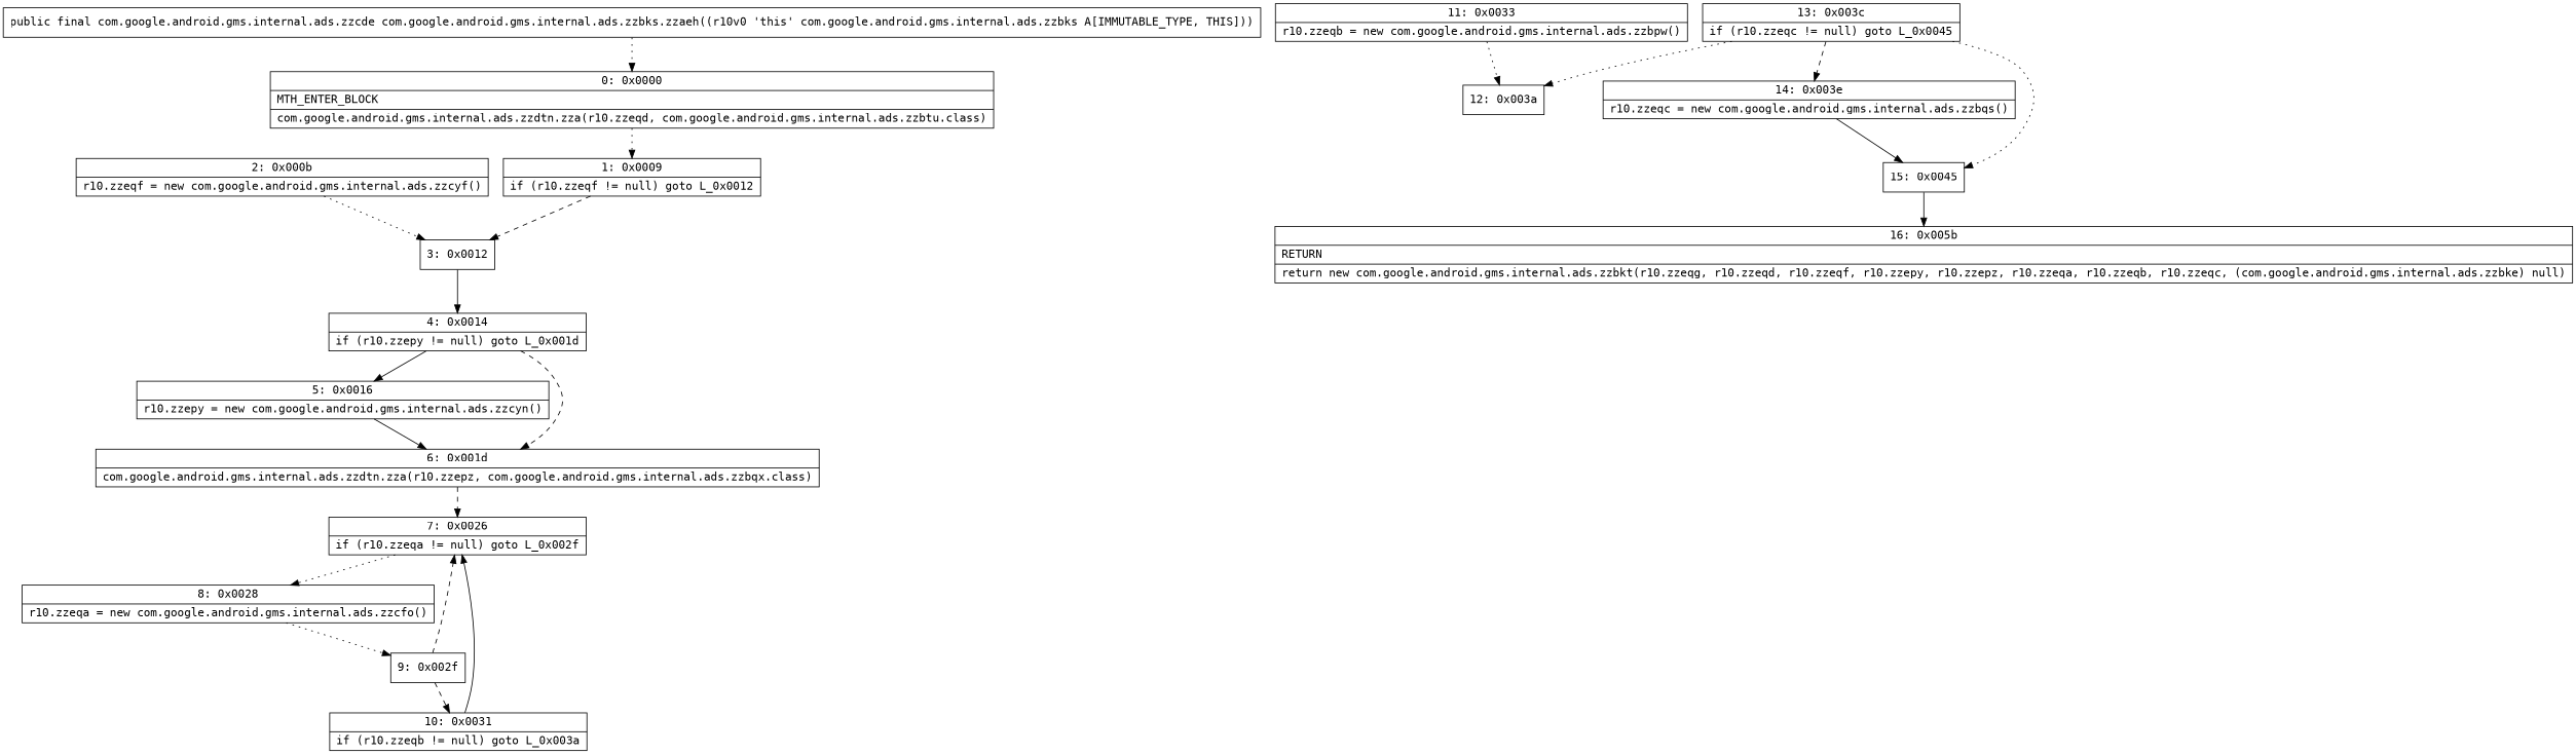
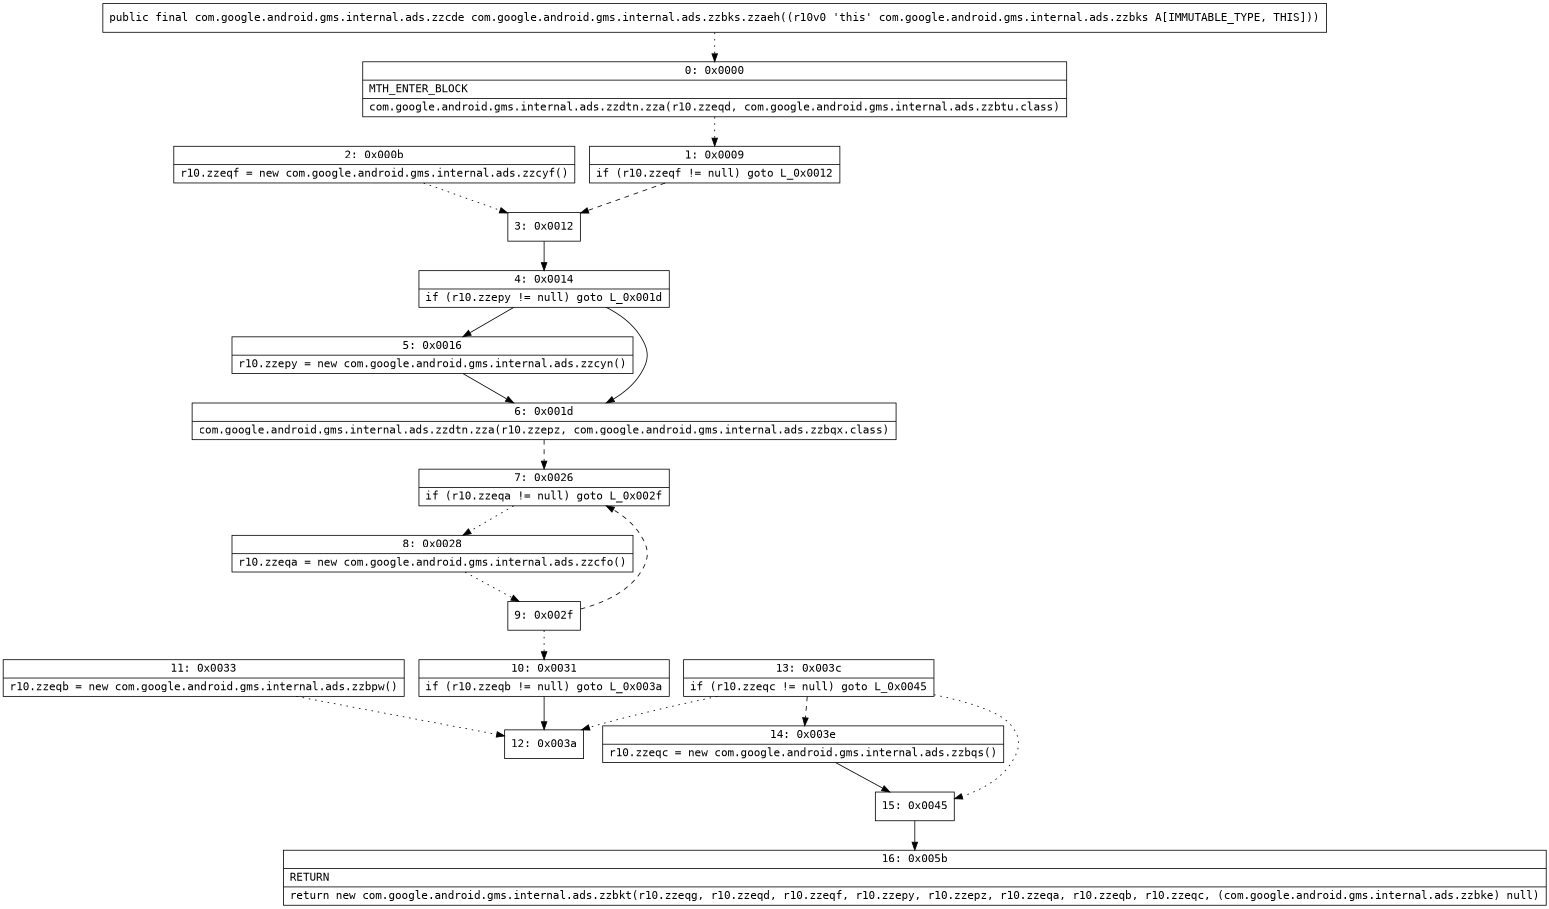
  digraph {
    fontname="DejaVu Sans Mono"
    node [fontname="DejaVu Sans Mono" shape=record]
    edge [fontname="DejaVu Sans Mono" style=dotted]
    n1 [label="{0\:\ 0x0000|MTH_ENTER_BLOCK\l|com.google.android.gms.internal.ads.zzdtn.zza(r10.zzeqd, com.google.android.gms.internal.ads.zzbtu.class)\l}"]
    n2 [label="{1\:\ 0x0009|if (r10.zzeqf != null) goto L_0x0012\l}"]
    n3 [label="{3\:\ 0x0012}"]
    n4 [label="{2\:\ 0x000b|r10.zzeqf = new com.google.android.gms.internal.ads.zzcyf()\l}"]
    n5 [label="{4\:\ 0x0014|if (r10.zzepy != null) goto L_0x001d\l}"]
    n6 [label="{5\:\ 0x0016|r10.zzepy = new com.google.android.gms.internal.ads.zzcyn()\l}"]
    n7 [label="{6\:\ 0x001d|com.google.android.gms.internal.ads.zzdtn.zza(r10.zzepz, com.google.android.gms.internal.ads.zzbqx.class)\l}"]
    n8 [label="{7\:\ 0x0026|if (r10.zzeqa != null) goto L_0x002f\l}"]
    n9 [label="{8\:\ 0x0028|r10.zzeqa = new com.google.android.gms.internal.ads.zzcfo()\l}"]
    n10 [label="{9\:\ 0x002f}"]
    n11 [label="{10\:\ 0x0031|if (r10.zzeqb != null) goto L_0x003a\l}"]
    n12 [label="{12\:\ 0x003a}"]
    n13 [label="{11\:\ 0x0033|r10.zzeqb = new com.google.android.gms.internal.ads.zzbpw()\l}"]
    n14 [label="{13\:\ 0x003c|if (r10.zzeqc != null) goto L_0x0045\l}"]
    n15 [label="{14\:\ 0x003e|r10.zzeqc = new com.google.android.gms.internal.ads.zzbqs()\l}"]
    n16 [label="{15\:\ 0x0045}"]
    n17 [label="{16\:\ 0x005b|RETURN\l|return new com.google.android.gms.internal.ads.zzbkt(r10.zzeqg, r10.zzeqd, r10.zzeqf, r10.zzepy, r10.zzepz, r10.zzeqa, r10.zzeqb, r10.zzeqc, (com.google.android.gms.internal.ads.zzbke) null)\l}"]
    n18 [label="{public final com.google.android.gms.internal.ads.zzcde com.google.android.gms.internal.ads.zzbks.zzaeh((r10v0 'this' com.google.android.gms.internal.ads.zzbks A[IMMUTABLE_TYPE, THIS])) }"]
    n1 -> n2
    n2 -> n3 [style=dashed]
    n3 -> n5 [style=solid]
    n4 -> n3
    n5 -> n6 [style=solid]
-   n5 -> n7 [style=dashed]
+   n5 -> n7 [style=solid]
    n6 -> n7 [style=solid]
    n7 -> n8 [style=dashed]
    n8 -> n9
    n9 -> n10
    n10 -> n8 [style=dashed]
-   n10 -> n11 [style=dashed]
-   n11 -> n8 [style=solid]
+   n10 -> n11
+   n11 -> n12 [style=solid]
    n13 -> n12
    n14 -> n12
    n14 -> n15 [style=dashed]
    n14 -> n16
    n15 -> n16 [style=solid]
    n16 -> n17 [style=solid]
    n18 -> n1
  }
